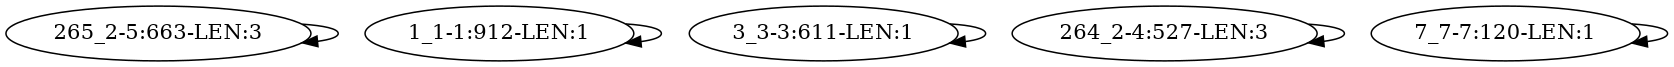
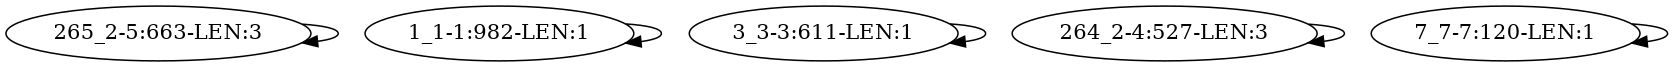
  digraph {
    "265_2-5:663-LEN:3"
-   "1_1-1:912-LEN:1"
+   "1_1-1:912-LEN:1" [label="1_1-1:982-LEN:1"]
    "3_3-3:611-LEN:1"
    "264_2-4:527-LEN:3"
    "7_7-7:120-LEN:1"
    "265_2-5:663-LEN:3" -> "265_2-5:663-LEN:3"
    "1_1-1:912-LEN:1" -> "1_1-1:912-LEN:1"
    "3_3-3:611-LEN:1" -> "3_3-3:611-LEN:1"
    "264_2-4:527-LEN:3" -> "264_2-4:527-LEN:3"
    "7_7-7:120-LEN:1" -> "7_7-7:120-LEN:1"
  }
